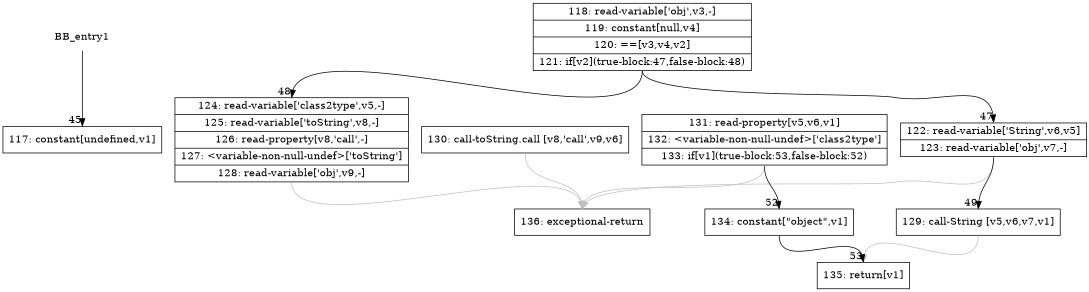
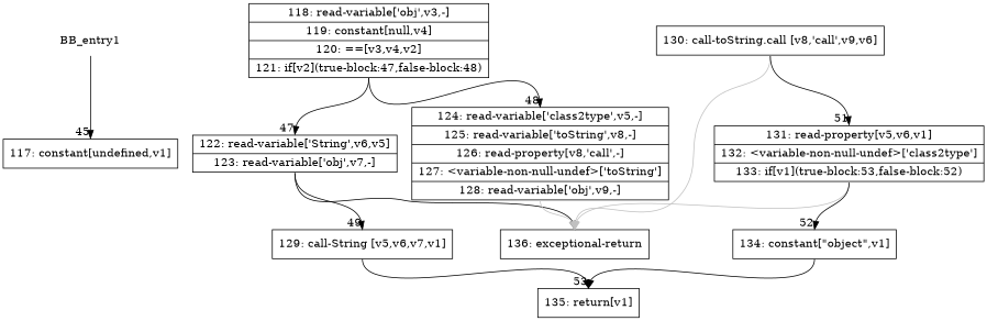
  digraph {
    rankdir=TD
    node [shape=record]
    edge [headport=n tailport=s]
    n1 [label=BB_entry1 shape=none]
    n2 [label="{117: constant[undefined,v1]}"]
    n3 [label="{118: read-variable['obj',v3,-]|119: constant[null,v4]|120: ==[v3,v4,v2]|121: if[v2](true-block:47,false-block:48)}"]
    n4 [label="{122: read-variable['String',v6,v5]|123: read-variable['obj',v7,-]}"]
    n5 [label="{124: read-variable['class2type',v5,-]|125: read-variable['toString',v8,-]|126: read-property[v8,'call',-]|127: \<variable-non-null-undef\>['toString']|128: read-variable['obj',v9,-]}"]
    n6 [label="{136: exceptional-return}"]
    n7 [label="{129: call-String [v5,v6,v7,v1]}"]
    n8 [label="{135: return[v1]}"]
    n9 [label="{130: call-toString.call [v8,'call',v9,v6]}"]
    n10 [label="{131: read-property[v5,v6,v1]|132: \<variable-non-null-undef\>['class2type']|133: if[v1](true-block:53,false-block:52)}"]
    n11 [label="{134: constant[\"object\",v1]}"]
    n1 -> n2 [headlabel="    45"]
    n3 -> n4 [headlabel="      47"]
    n3 -> n5 [headlabel="      48"]
-   n4 -> n6 [color=gray]
+   n4 -> n6 [color=black]
    n4 -> n7 [headlabel="      49"]
    n5 -> n6 [color=gray]
-   n7 -> n8 [headlabel="      53" color=gray]
+   n7 -> n8 [headlabel="      53"]
    n9 -> n6 [color=gray]
+   n9 -> n10 [headlabel="      51"]
    n10 -> n6 [color=gray]
    n10 -> n11 [headlabel="      52"]
    n11 -> n8
  }
